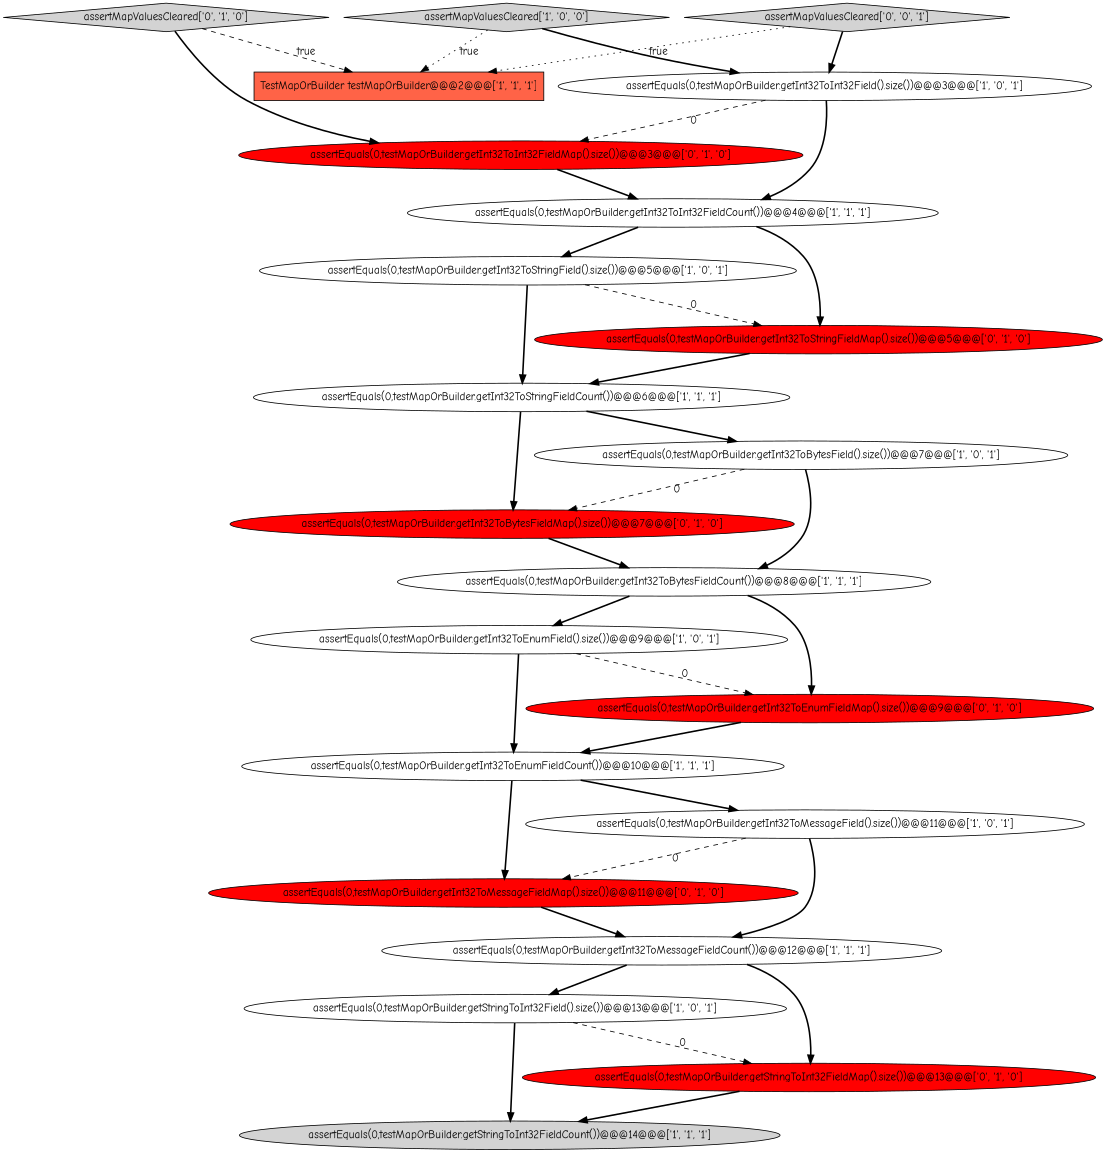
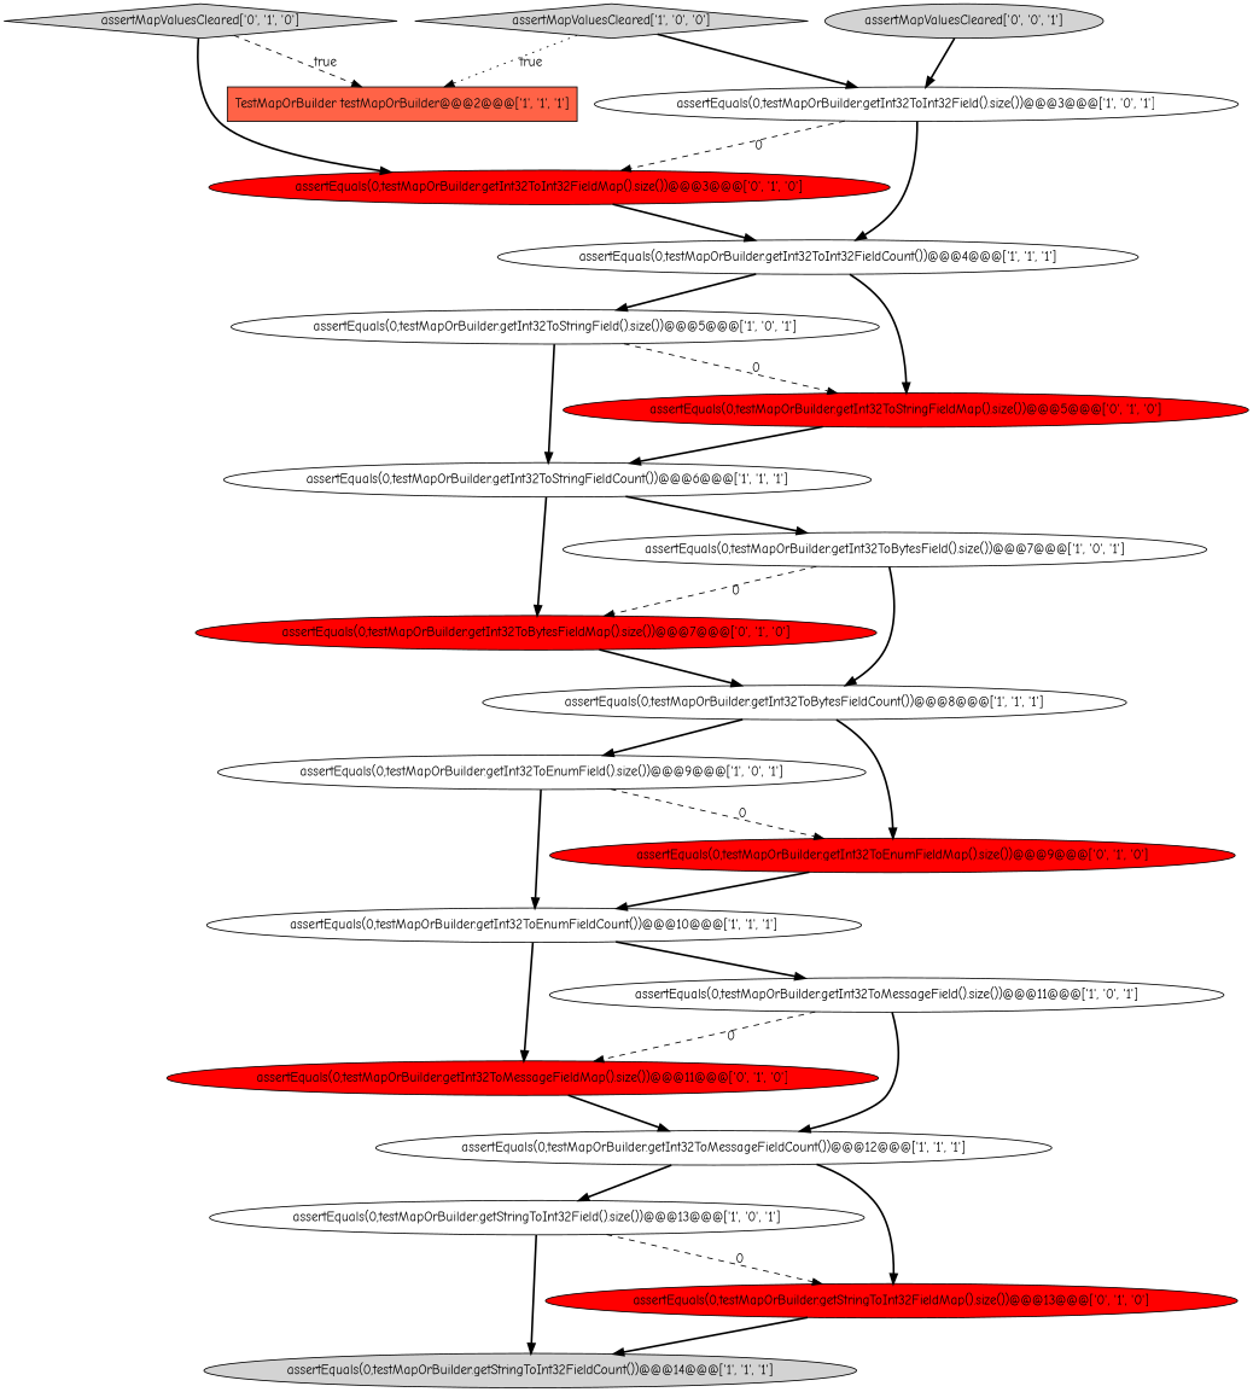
  digraph {
    fontname="Comic Neue"
    node [fillcolor=white fontname="Comic Neue" shape=ellipse style=filled]
    edge [fontname="Comic Neue" style=bold]
    n1 [fillcolor=red label="assertEquals(0,testMapOrBuilder.getInt32ToMessageFieldMap().size())@@@11@@@['0', '1', '0']"]
    n2 [label="assertEquals(0,testMapOrBuilder.getInt32ToMessageFieldCount())@@@12@@@['1', '1', '1']"]
    n3 [label="assertEquals(0,testMapOrBuilder.getStringToInt32Field().size())@@@13@@@['1', '0', '1']"]
    n4 [fillcolor=red label="assertEquals(0,testMapOrBuilder.getStringToInt32FieldMap().size())@@@13@@@['0', '1', '0']"]
    n5 [fillcolor=lightgray label="assertEquals(0,testMapOrBuilder.getStringToInt32FieldCount())@@@14@@@['1', '1', '1']"]
    n6 [label="assertEquals(0,testMapOrBuilder.getInt32ToInt32Field().size())@@@3@@@['1', '0', '1']"]
    n7 [label="assertEquals(0,testMapOrBuilder.getInt32ToInt32FieldCount())@@@4@@@['1', '1', '1']"]
    n8 [fillcolor=red label="assertEquals(0,testMapOrBuilder.getInt32ToInt32FieldMap().size())@@@3@@@['0', '1', '0']"]
    n9 [label="assertEquals(0,testMapOrBuilder.getInt32ToStringField().size())@@@5@@@['1', '0', '1']"]
    n10 [fillcolor=red label="assertEquals(0,testMapOrBuilder.getInt32ToStringFieldMap().size())@@@5@@@['0', '1', '0']"]
    n11 [label="assertEquals(0,testMapOrBuilder.getInt32ToStringFieldCount())@@@6@@@['1', '1', '1']"]
    n12 [label="assertEquals(0,testMapOrBuilder.getInt32ToEnumField().size())@@@9@@@['1', '0', '1']"]
    n13 [label="assertEquals(0,testMapOrBuilder.getInt32ToEnumFieldCount())@@@10@@@['1', '1', '1']"]
    n14 [fillcolor=red label="assertEquals(0,testMapOrBuilder.getInt32ToEnumFieldMap().size())@@@9@@@['0', '1', '0']"]
    n15 [label="assertEquals(0,testMapOrBuilder.getInt32ToMessageField().size())@@@11@@@['1', '0', '1']"]
    n16 [fillcolor=red label="assertEquals(0,testMapOrBuilder.getInt32ToBytesFieldMap().size())@@@7@@@['0', '1', '0']"]
    n17 [label="assertEquals(0,testMapOrBuilder.getInt32ToBytesField().size())@@@7@@@['1', '0', '1']"]
    n18 [label="assertEquals(0,testMapOrBuilder.getInt32ToBytesFieldCount())@@@8@@@['1', '1', '1']"]
-   n19 [fillcolor=lightgray label="assertMapValuesCleared['0', '0', '1']" shape=diamond]
+   n19 [fillcolor=lightgray label="assertMapValuesCleared['0', '0', '1']"]
    n20 [fillcolor=tomato label="TestMapOrBuilder testMapOrBuilder@@@2@@@['1', '1', '1']" shape=box]
    n21 [fillcolor=lightgray label="assertMapValuesCleared['1', '0', '0']" shape=diamond]
    n22 [fillcolor=lightgray label="assertMapValuesCleared['0', '1', '0']" shape=diamond]
    n1 -> n2
    n2 -> n3
    n2 -> n4
    n3 -> n4 [label=0 style=dashed]
    n3 -> n5
    n4 -> n5
    n6 -> n7
    n6 -> n8 [label=0 style=dashed]
    n7 -> n9
    n7 -> n10
    n8 -> n7
    n9 -> n10 [label=0 style=dashed]
    n9 -> n11
    n10 -> n11
    n11 -> n16
    n11 -> n17
    n12 -> n13
    n12 -> n14 [label=0 style=dashed]
    n13 -> n1
    n13 -> n15
    n14 -> n13
    n15 -> n1 [label=0 style=dashed]
    n15 -> n2
    n16 -> n18
    n17 -> n16 [label=0 style=dashed]
    n17 -> n18
    n18 -> n12
    n18 -> n14
    n19 -> n6
-   n19 -> n20 [label=true style=dotted]
    n21 -> n6
    n21 -> n20 [label=true style=dotted]
    n22 -> n8
    n22 -> n20 [label=true style=dashed]
  }
